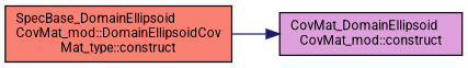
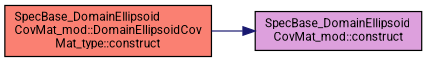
  digraph {
    rankdir=LR
    fontname=Roboto
    node [color=black fontname=Roboto fontsize=10 shape=record style=filled]
    n1 [fillcolor=salmon fontcolor=black height=0.2 label="SpecBase_DomainEllipsoid\lCovMat_mod::DomainEllipsoidCov\lMat_type::construct" width=0.4]
-   n2 [fillcolor=plum height=0.2 label="CovMat_DomainEllipsoid\lCovMat_mod::construct" width=0.4]
+   n2 [fillcolor=plum height=0.2 label="SpecBase_DomainEllipsoid\lCovMat_mod::construct" width=0.4]
    n1 -> n2 [color=midnightblue fontname=Roboto fontsize=10 labelfontname=Helvetica labelfontsize=10 style=solid]
  }
